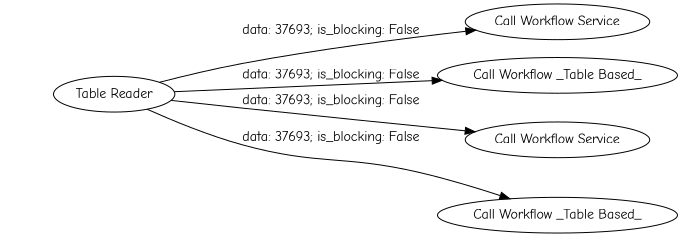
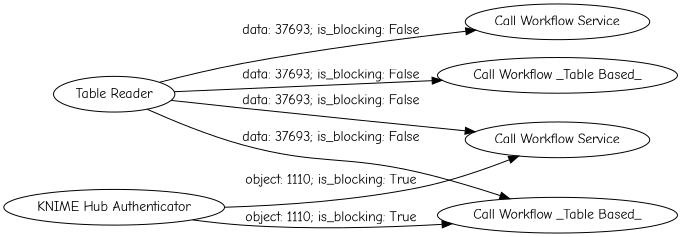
  digraph {
    rankdir=LR
    fontname="Comic Neue"
    node [fontname="Comic Neue"]
    edge [fontname="Comic Neue"]
    n1 [label="Call Workflow Service"]
    n2 [label="Table Reader"]
    n3 [label="Call Workflow Service"]
    n4 [label="Call Workflow _Table Based_"]
    n5 [label="Call Workflow _Table Based_"]
+   n6 [label="KNIME Hub Authenticator"]
    n2 -> n1 [label="data: 37693; is_blocking: False"]
    n2 -> n3 [label="data: 37693; is_blocking: False"]
    n2 -> n4 [label="data: 37693; is_blocking: False"]
    n2 -> n5 [label="data: 37693; is_blocking: False"]
+   n6 -> n1 [label="object: 1110; is_blocking: True"]
+   n6 -> n5 [label="object: 1110; is_blocking: True"]
  }
